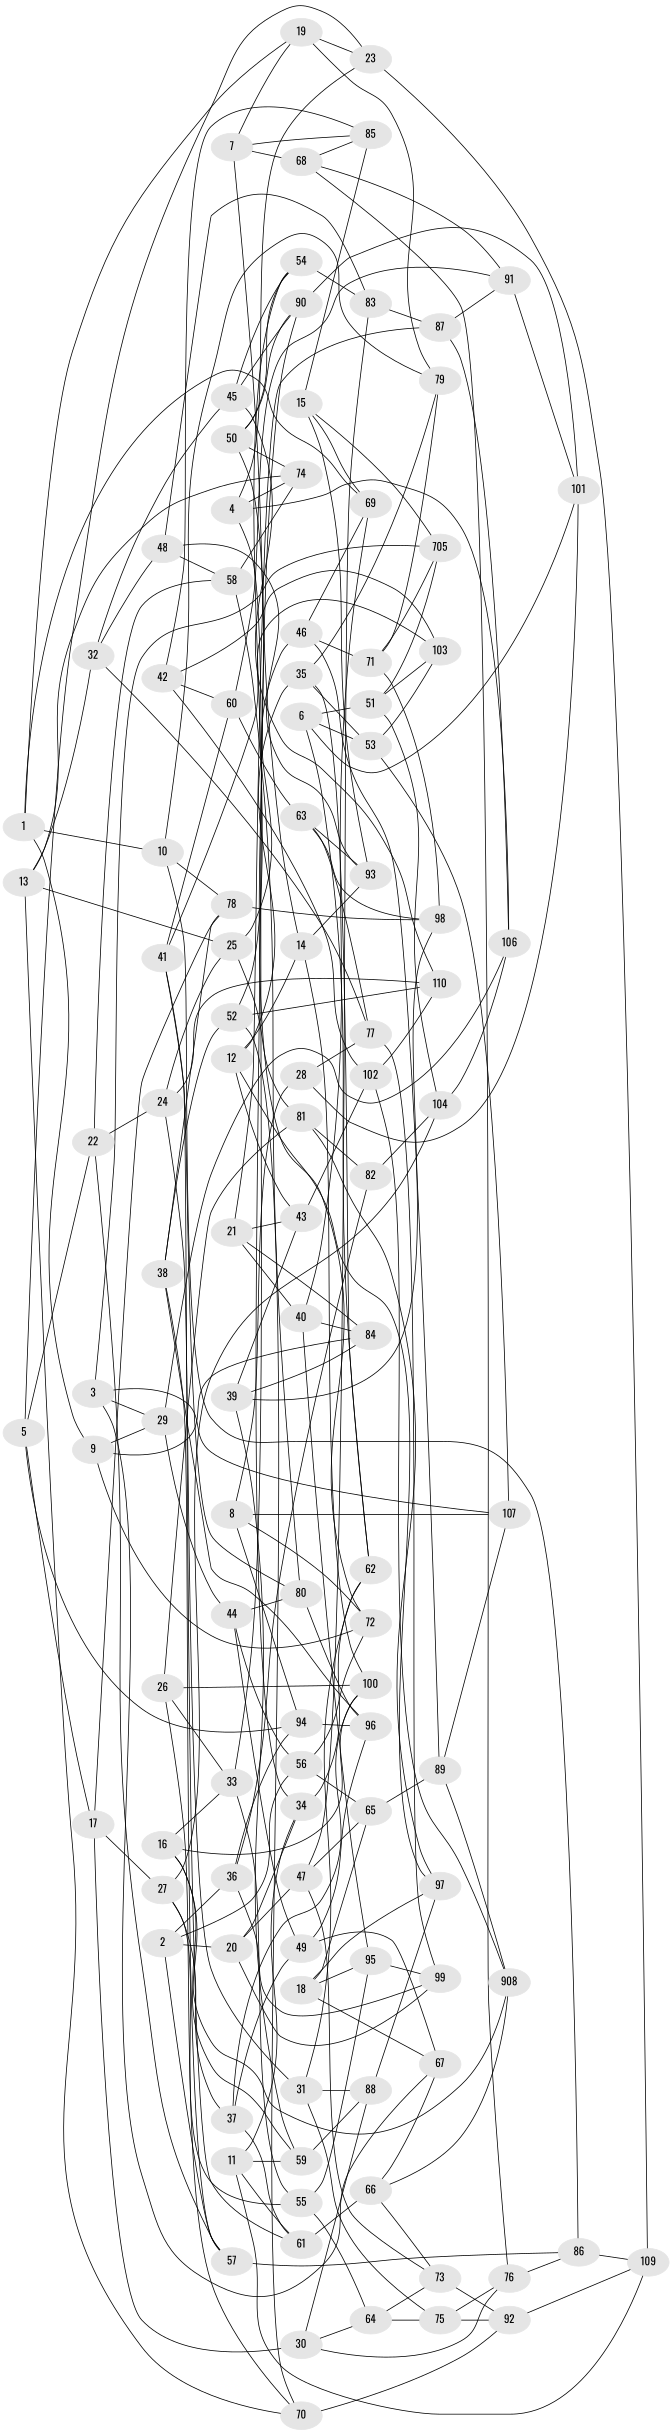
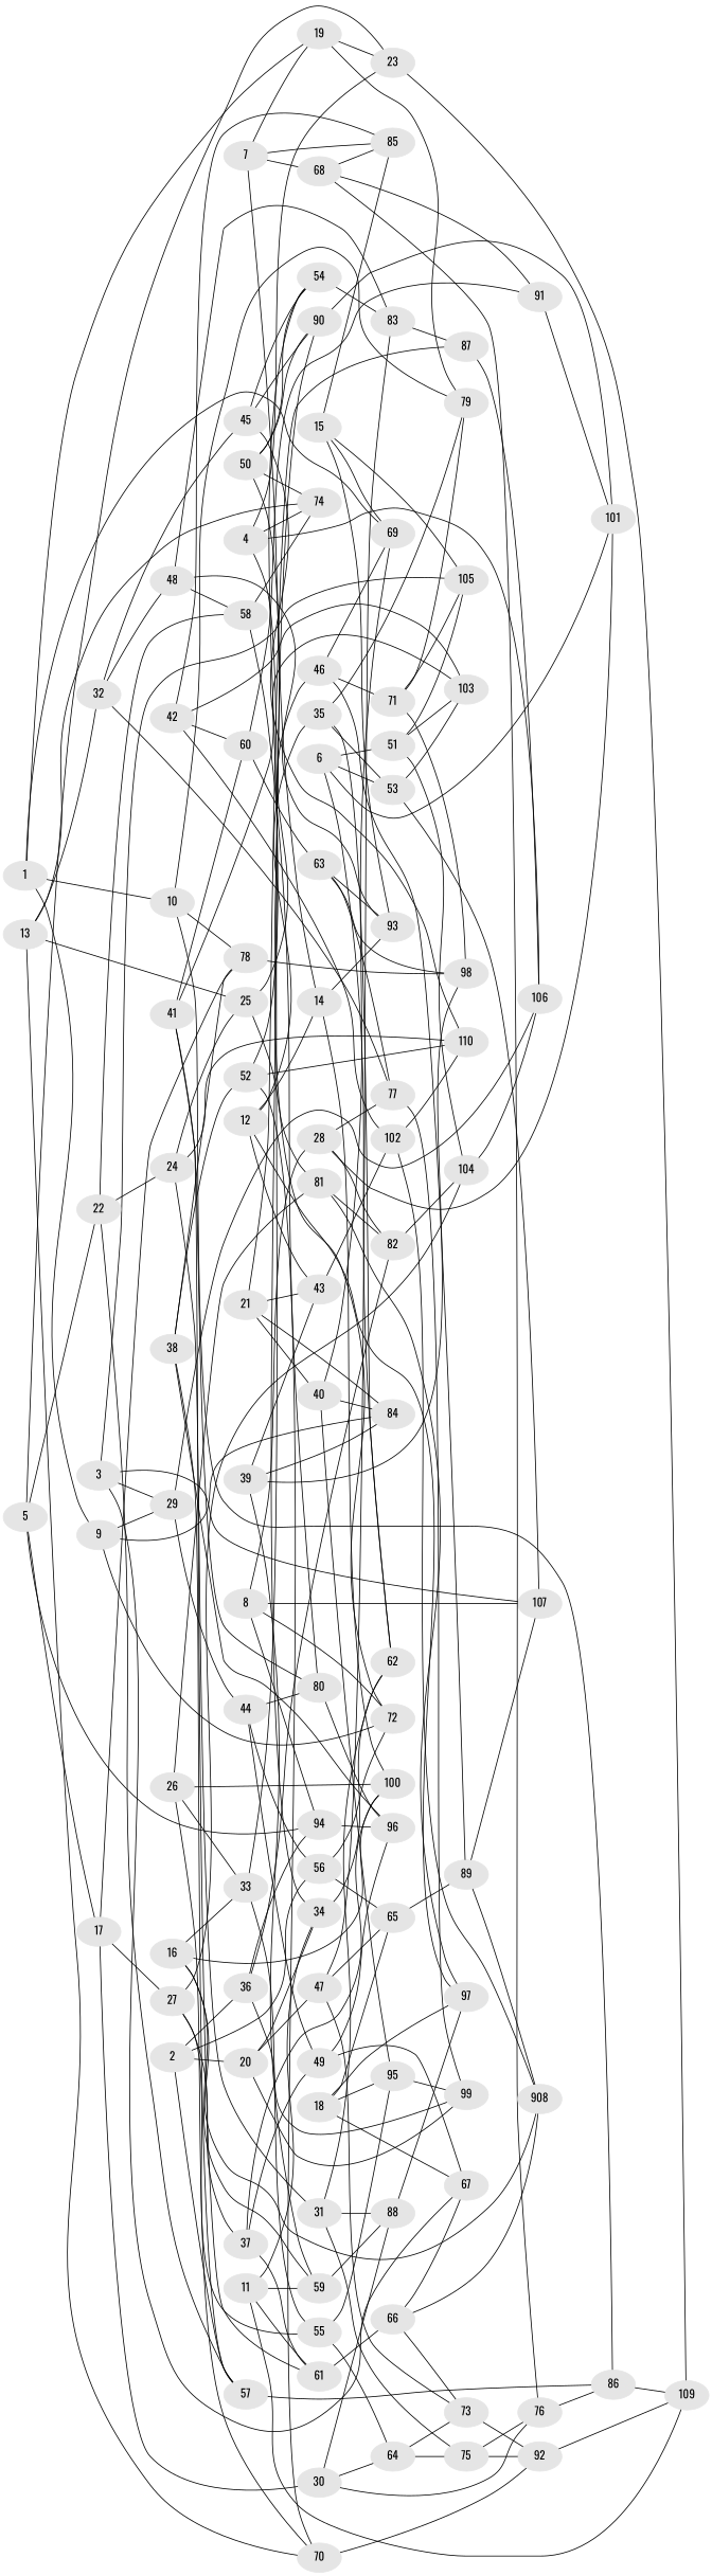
  graph {
    fontname=Oswald
    rankdir=LR
    node [color=gray90 fontname=Oswald style=filled]
    edge [fontname=Oswald]
    1
    9
    10
    19
    69
    29
    72
    84
    78
    79
    86
    23
    2
    20
    36
    56
    57
    34
    47
    99
    94
    82
    65
    3
    67
-   105 [label=705]
+   105
    107
    106
    44
    4
    74
    109
    62
    5
    17
    22
    27
    30
    24
    58
    96
    6
    51
    53
    101
    104
    103
    7
    14
    68
    85
    93
    100
    76
    91
    8
    28
    77
    98
    11
    59
    61
    88
    66
    12
    35
    43
    97
    102
    13
    25
    32
    70
    46
    81
    45
    48
    92
    15
    16
    33
    n82 [label=908]
    55
    90
    37
    64
    18
    95
    89
    73
    83
    21
    40
    87
    31
    110
    80
    75
    71
    26
    49
    54
    38
    52
    39
    41
    60
    63
    42
    50
    1 -- 9
    1 -- 10
    1 -- 19
    1 -- 69
    9 -- 29
    9 -- 72
    9 -- 84
    10 -- 78
    10 -- 79
    10 -- 86
    19 -- 79
    19 -- 23
    29 -- 106
    29 -- 44
    78 -- 98
    86 -- 109
    23 -- 109
    2 -- 20
    2 -- 36
    2 -- 56
    2 -- 57
    20 -- 34
    20 -- 47
    20 -- 99
    36 -- 99
    36 -- 94
    36 -- 82
    56 -- 72
    56 -- 65
    57 -- 86
    34 -- 62
    47 -- 65
    47 -- 73
    47 -- 83
    94 -- 96
    82 -- 104
    65 -- 89
    3 -- 29
    3 -- 67
    3 -- 105
    3 -- 107
    44 -- 56
    44 -- 80
    44 -- 49
    4 -- 23
    4 -- 34
    4 -- 106
    4 -- 74
    5 -- 23
    5 -- 94
    5 -- 17
    5 -- 22
    17 -- 78
    17 -- 27
    17 -- 30
    22 -- 57
    22 -- 24
    22 -- 58
    27 -- 104
    27 -- 55
    27 -- 37
    30 -- 76
    30 -- 88
    30 -- 64
    24 -- 25
    24 -- 31
    24 -- 110
    58 -- 74
    58 -- 80
    6 -- 62
    6 -- 51
    6 -- 53
    6 -- 101
    51 -- 105
    51 -- 104
    51 -- 103
    53 -- 107
    53 -- 103
    104 -- 106
    7 -- 19
    7 -- 14
    7 -- 68
    7 -- 85
    14 -- 93
    14 -- 100
    68 -- 85
    68 -- 76
    68 -- 91
    76 -- 86
    91 -- 101
    8 -- 72
    8 -- 94
    8 -- 107
    8 -- 28
+   28 -- 82
    28 -- 101
    28 -- 77
    77 -- 99
    11 -- 34
    11 -- 109
    11 -- 59
    11 -- 61
    59 -- 88
    61 -- 66
    88 -- 97
    66 -- 67
    66 -- n82
    66 -- 73
    12 -- 14
    12 -- 35
    12 -- 43
    12 -- 97
    35 -- 79
    35 -- 62
    35 -- 53
    43 -- 102
    102 -- n82
    102 -- 110
    13 -- 74
    13 -- 25
    13 -- 32
    13 -- 70
    25 -- 46
    25 -- 81
    32 -- 77
    32 -- 45
    32 -- 48
    70 -- 92
    46 -- 69
    46 -- 89
    46 -- 71
    81 -- 82
    81 -- 97
    45 -- 90
    45 -- 110
    45 -- 54
    48 -- 58
    48 -- 93
    48 -- 83
    92 -- 109
    15 -- 69
    15 -- 105
    15 -- 85
    15 -- 93
    16 -- 100
    16 -- 59
    16 -- 33
    16 -- n82
    33 -- 55
    33 -- 90
    55 -- 64
    55 -- 95
    90 -- 101
    37 -- 100
    37 -- 61
    37 -- 49
    64 -- 73
    64 -- 75
    18 -- 65
    18 -- 67
    18 -- 97
    18 -- 95
    95 -- 99
    89 -- 107
    89 -- n82
    73 -- 92
    83 -- 87
    21 -- 84
    21 -- 43
    21 -- 40
    21 -- 87
    40 -- 69
    40 -- 84
    40 -- 95
    87 -- 106
-   87 -- 91
    31 -- 62
    31 -- 88
    31 -- 75
    80 -- 96
    75 -- 76
    75 -- 92
    71 -- 79
    71 -- 105
    71 -- 98
    26 -- 100
    26 -- 70
    26 -- 81
    26 -- 33
    49 -- 67
    49 -- 96
    54 -- 83
    38 -- 78
    38 -- 57
    38 -- 96
    38 -- 52
    52 -- 70
    52 -- 110
    52 -- 54
    39 -- 84
    39 -- 98
    39 -- 59
    39 -- 43
    41 -- 103
    41 -- 61
    41 -- 80
    41 -- 60
    60 -- 91
    60 -- 63
    63 -- 93
    63 -- 77
    63 -- 98
    42 -- 103
    42 -- 85
    42 -- 102
    42 -- 60
    50 -- 72
    50 -- 74
    50 -- 90
    50 -- 54
  }
